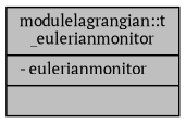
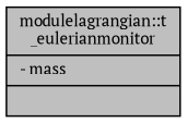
  digraph {
    fontname="PT Serif"
-   n1 [color=black fillcolor=grey75 fontcolor=black fontname="PT Serif" fontsize=10 height=0.2 label="{modulelagrangian::t\l_eulerianmonitor\n|- eulerianmonitor\l|}" shape=record style=filled width=0.4]
+   n1 [color=black fillcolor=grey75 fontcolor=black fontname="PT Serif" fontsize=10 height=0.2 label="{modulelagrangian::t\l_eulerianmonitor\n|- mass\l|}" shape=record style=filled width=0.4]
  }
